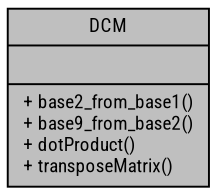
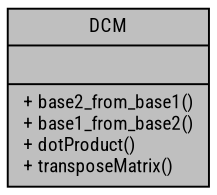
  digraph {
    fontname="Roboto Condensed"
-   n1 [color=black fillcolor=grey75 fontcolor=black fontname="Roboto Condensed" fontsize=10 height=0.2 label="{DCM\n||+ base2_from_base1()\l+ base9_from_base2()\l+ dotProduct()\l+ transposeMatrix()\l}" shape=record style=filled width=0.4]
+   n1 [color=black fillcolor=grey75 fontcolor=black fontname="Roboto Condensed" fontsize=10 height=0.2 label="{DCM\n||+ base2_from_base1()\l+ base1_from_base2()\l+ dotProduct()\l+ transposeMatrix()\l}" shape=record style=filled width=0.4]
  }
